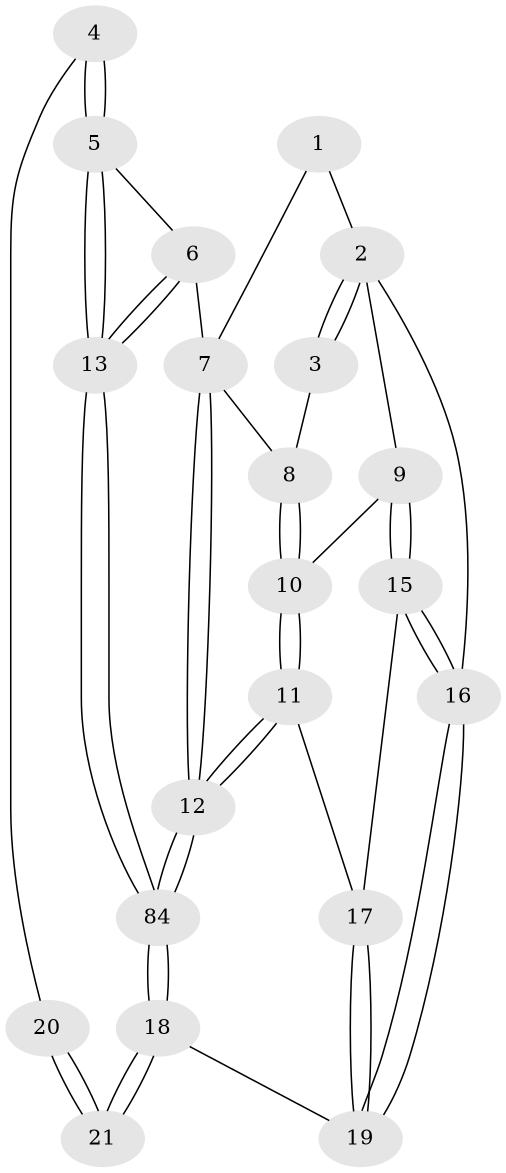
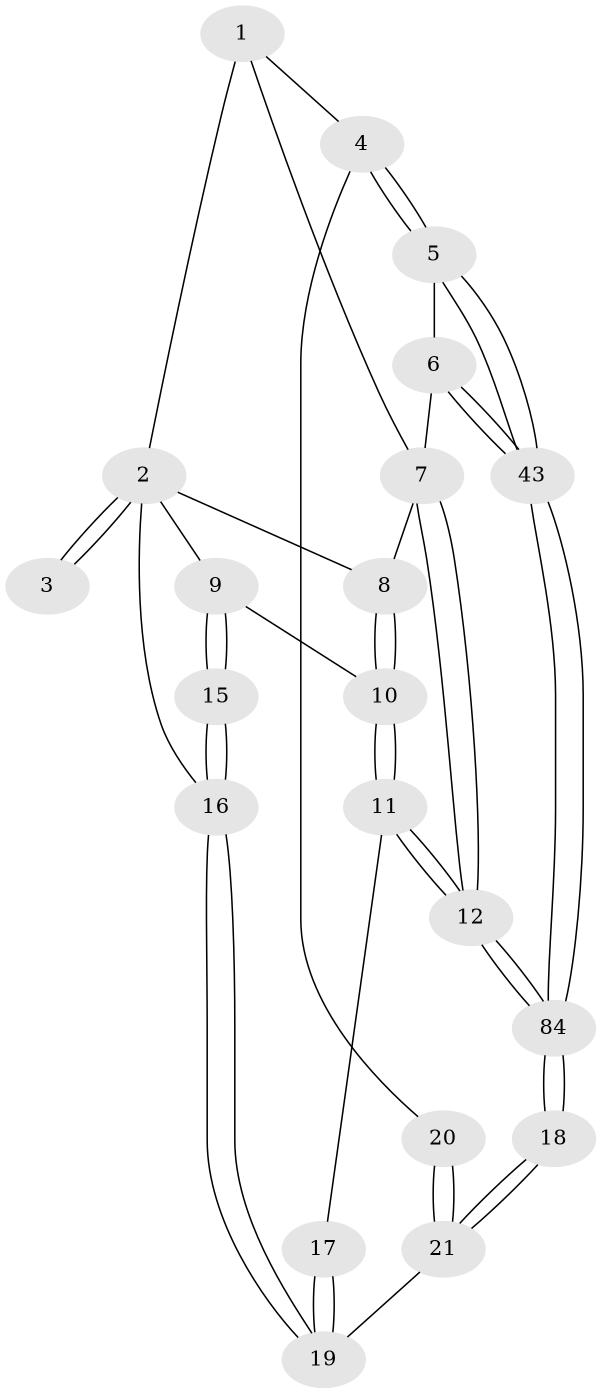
  graph {
    node [color=gray90 style=filled]
    1
    2
    4
    7
    3
    9
    16
    20
    5
    21
    8
    10
    15
    19
    6
-   13
+   13 [label=43]
    n17 [label=84]
    12
    11
    17
    18
    1 -- 2
+   1 -- 4
    1 -- 7
    2 -- 3
    2 -- 3
    2 -- 9
    2 -- 16
    4 -- 20
    4 -- 5
    4 -- 5
    7 -- 8
    7 -- 12
    7 -- 12
-   3 -- 8
+   2 -- 8
    9 -- 10
    9 -- 15
    9 -- 15
    16 -- 19
    16 -- 19
    20 -- 21
    20 -- 21
    5 -- 6
    5 -- 13
    5 -- 13
    8 -- 10
    8 -- 10
    10 -- 11
    10 -- 11
    15 -- 16
    15 -- 16
-   15 -- 17
    6 -- 7
    6 -- 13
    6 -- 13
    13 -- n17
    13 -- n17
    n17 -- 18
    n17 -- 18
    12 -- n17
    12 -- n17
    11 -- 12
    11 -- 12
    11 -- 17
    17 -- 19
    17 -- 19
    18 -- 21
    18 -- 21
-   18 -- 19
+   21 -- 19
  }
